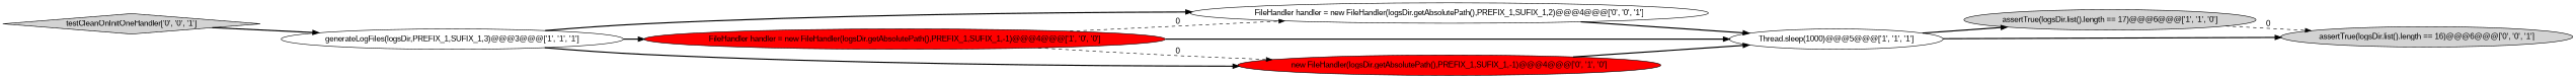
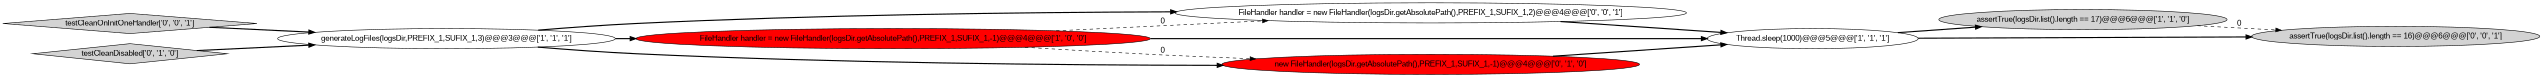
  digraph {
    fontname="Liberation Sans"
    rankdir=LR
    node [fillcolor=lightgray fontname="Liberation Sans" shape=ellipse style=filled]
    edge [fontname="Liberation Sans" style=bold]
    n1 [label="testCleanOnInitOneHandler['0', '0', '1']" shape=diamond]
    n2 [fillcolor=white label="generateLogFiles(logsDir,PREFIX_1,SUFIX_1,3)@@@3@@@['1', '1', '1']"]
    n3 [fillcolor=white label="FileHandler handler = new FileHandler(logsDir.getAbsolutePath(),PREFIX_1,SUFIX_1,2)@@@4@@@['0', '0', '1']"]
    n4 [fillcolor=red label="new FileHandler(logsDir.getAbsolutePath(),PREFIX_1,SUFIX_1,-1)@@@4@@@['0', '1', '0']"]
    n5 [fillcolor=red label="FileHandler handler = new FileHandler(logsDir.getAbsolutePath(),PREFIX_1,SUFIX_1,-1)@@@4@@@['1', '0', '0']"]
    n6 [label="assertTrue(logsDir.list().length == 17)@@@6@@@['1', '1', '0']"]
    n7 [label="assertTrue(logsDir.list().length == 16)@@@6@@@['0', '0', '1']"]
    n8 [fillcolor=white label="Thread.sleep(1000)@@@5@@@['1', '1', '1']"]
+   n9 [label="testCleanDisabled['0', '1', '0']" shape=diamond]
    n1 -> n2
    n2 -> n3
    n2 -> n4
    n2 -> n5
    n3 -> n8
    n4 -> n8
    n5 -> n3 [label=0 style=dashed]
    n5 -> n4 [label=0 style=dashed]
    n5 -> n8
    n6 -> n7 [label=0 style=dashed]
    n8 -> n6
    n8 -> n7
+   n9 -> n2
  }
